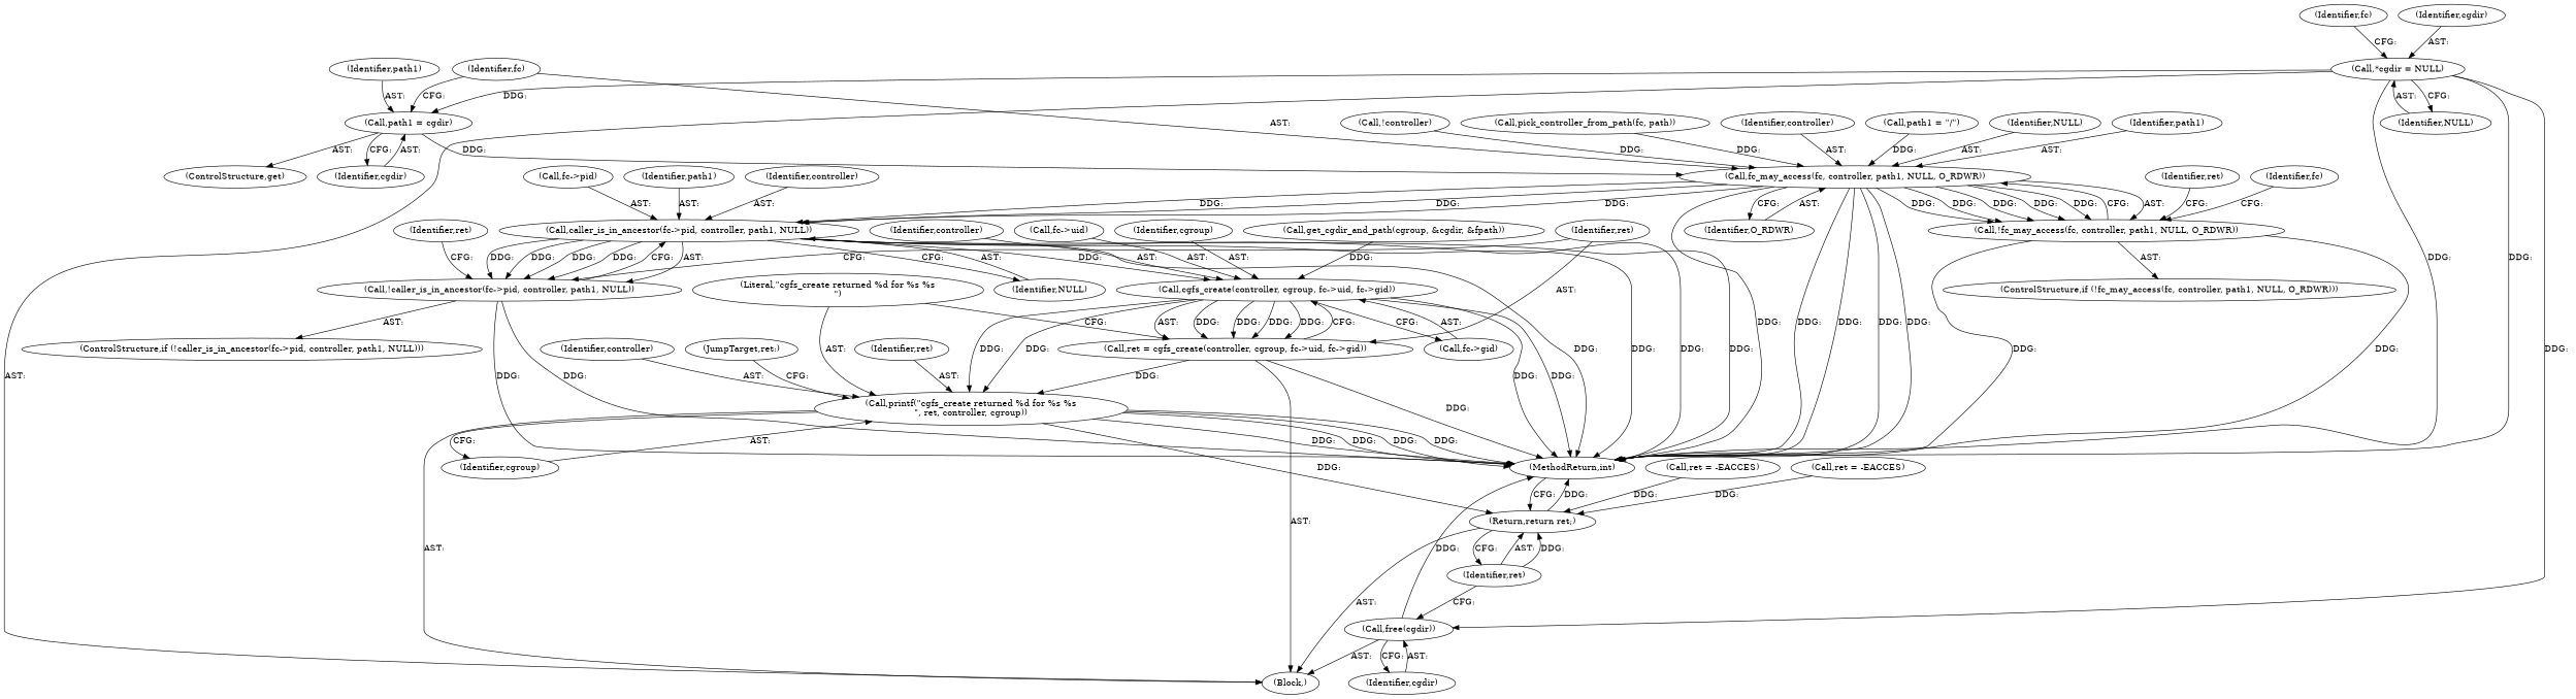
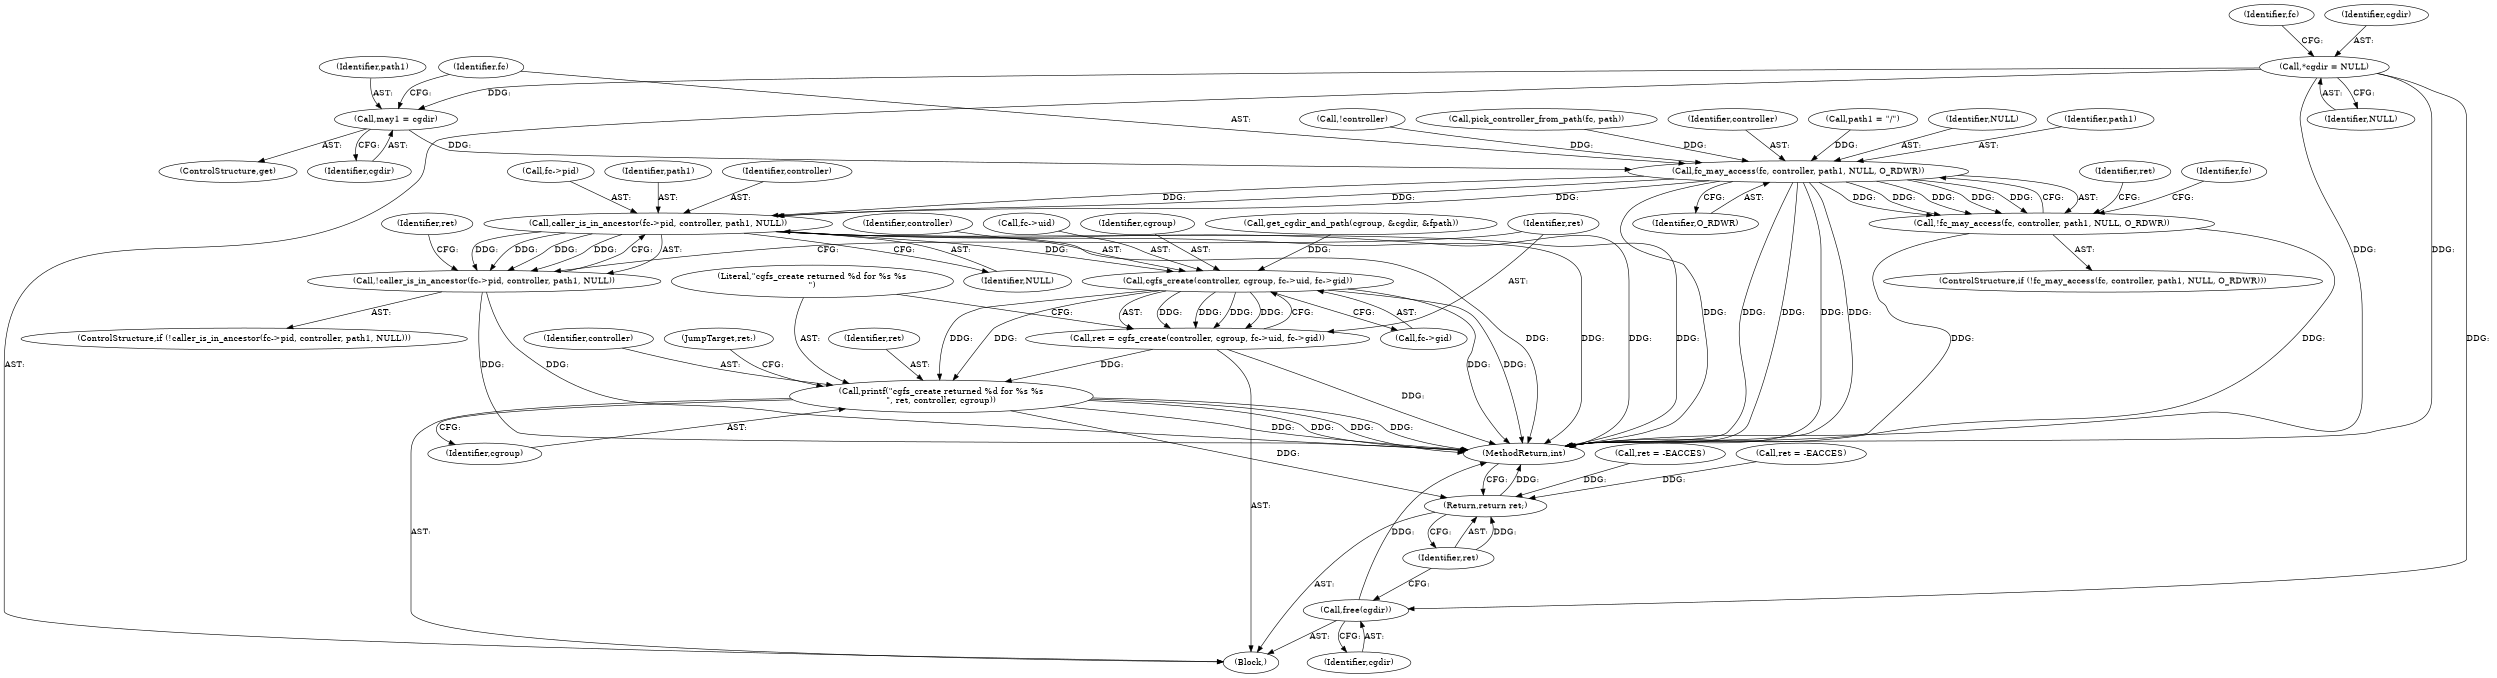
  digraph {
    n1 [label="(Call,*cgdir = NULL)"]
-   n2 [label="(Call,path1 = cgdir)"]
+   n2 [label="(Call,may1 = cgdir)"]
    n3 [label="(Call,free(cgdir))"]
    n4 [label="(MethodReturn,int)"]
    n5 [label="(Block,)"]
    n6 [label="(Identifier,NULL)"]
    n7 [label="(Call,fc_may_access(fc, controller, path1, NULL, O_RDWR))"]
    n8 [label="(ControlStructure,get)"]
    n9 [label="(Identifier,cgdir)"]
    n10 [label="(Identifier,cgdir)"]
    n11 [label="(Return,return ret;)"]
    n12 [label="(Call,!fc_may_access(fc, controller, path1, NULL, O_RDWR))"]
    n13 [label="(Call,caller_is_in_ancestor(fc->pid, controller, path1, NULL))"]
    n14 [label="(Identifier,O_RDWR)"]
    n15 [label="(ControlStructure,if (!fc_may_access(fc, controller, path1, NULL, O_RDWR)))"]
    n16 [label="(Call,!caller_is_in_ancestor(fc->pid, controller, path1, NULL))"]
    n17 [label="(Call,cgfs_create(controller, cgroup, fc->uid, fc->gid))"]
    n18 [label="(Identifier,NULL)"]
    n19 [label="(ControlStructure,if (!caller_is_in_ancestor(fc->pid, controller, path1, NULL)))"]
    n20 [label="(Call,ret = cgfs_create(controller, cgroup, fc->uid, fc->gid))"]
    n21 [label="(Call,printf(\"cgfs_create returned %d for %s %s\n\", ret, controller, cgroup))"]
    n22 [label="(Call,fc->gid)"]
    n23 [label="(Identifier,cgroup)"]
    n24 [label="(Identifier,ret)"]
    n25 [label="(Call,fc->uid)"]
    n26 [label="(Identifier,fc)"]
    n27 [label="(Identifier,ret)"]
    n28 [label="(Identifier,cgroup)"]
    n29 [label="(Call,pick_controller_from_path(fc, path))"]
    n30 [label="(Identifier,fc)"]
    n31 [label="(Identifier,controller)"]
    n32 [label="(Call,fc->pid)"]
    n33 [label="(Identifier,ret)"]
    n34 [label="(Identifier,controller)"]
    n35 [label="(Literal,\"cgfs_create returned %d for %s %s\n\")"]
    n36 [label="(Identifier,path1)"]
    n37 [label="(Identifier,path1)"]
    n38 [label="(Call,path1 = \"/\")"]
    n39 [label="(Identifier,NULL)"]
    n40 [label="(Call,get_cgdir_and_path(cgroup, &cgdir, &fpath))"]
    n41 [label="(Identifier,controller)"]
    n42 [label="(Call,ret = -EACCES)"]
    n43 [label="(Identifier,path1)"]
    n44 [label="(Identifier,controller)"]
    n45 [label="(Identifier,cgdir)"]
    n46 [label="(Call,!controller)"]
    n47 [label="(Identifier,ret)"]
    n48 [label="(Call,ret = -EACCES)"]
    n49 [label="(JumpTarget,ret:)"]
    n50 [label="(Identifier,ret)"]
    n51 [label="(Identifier,fc)"]
    n1 -> n2 [label="DDG: "]
    n1 -> n3 [label="DDG: "]
    n1 -> n4 [label="DDG: "]
    n1 -> n4 [label="DDG: "]
    n1 -> n5 [label="AST: "]
    n1 -> n6 [label="CFG: "]
    n2 -> n7 [label="DDG: "]
    n2 -> n8 [label="AST: "]
    n2 -> n9 [label="CFG: "]
    n3 -> n4 [label="DDG: "]
    n3 -> n5 [label="AST: "]
    n3 -> n10 [label="CFG: "]
    n4 -> n11 [label="CFG: "]
    n6 -> n1 [label="AST: "]
    n7 -> n4 [label="DDG: "]
    n7 -> n4 [label="DDG: "]
    n7 -> n4 [label="DDG: "]
    n7 -> n4 [label="DDG: "]
    n7 -> n4 [label="DDG: "]
    n7 -> n12 [label="AST: "]
    n7 -> n12 [label="DDG: "]
    n7 -> n12 [label="DDG: "]
    n7 -> n12 [label="DDG: "]
    n7 -> n12 [label="DDG: "]
    n7 -> n12 [label="DDG: "]
    n7 -> n13 [label="DDG: "]
    n7 -> n13 [label="DDG: "]
    n7 -> n13 [label="DDG: "]
    n7 -> n14 [label="CFG: "]
    n9 -> n2 [label="AST: "]
    n10 -> n3 [label="AST: "]
    n11 -> n4 [label="DDG: "]
    n11 -> n5 [label="AST: "]
    n11 -> n24 [label="CFG: "]
    n12 -> n4 [label="DDG: "]
    n12 -> n4 [label="DDG: "]
    n12 -> n7 [label="CFG: "]
    n12 -> n15 [label="AST: "]
    n13 -> n4 [label="DDG: "]
    n13 -> n4 [label="DDG: "]
    n13 -> n4 [label="DDG: "]
    n13 -> n4 [label="DDG: "]
    n13 -> n16 [label="AST: "]
    n13 -> n16 [label="DDG: "]
    n13 -> n16 [label="DDG: "]
    n13 -> n16 [label="DDG: "]
    n13 -> n16 [label="DDG: "]
    n13 -> n17 [label="DDG: "]
    n13 -> n18 [label="CFG: "]
    n14 -> n7 [label="AST: "]
    n16 -> n4 [label="DDG: "]
    n16 -> n4 [label="DDG: "]
    n16 -> n13 [label="CFG: "]
    n16 -> n19 [label="AST: "]
    n17 -> n4 [label="DDG: "]
    n17 -> n4 [label="DDG: "]
    n17 -> n20 [label="AST: "]
    n17 -> n20 [label="DDG: "]
    n17 -> n20 [label="DDG: "]
    n17 -> n20 [label="DDG: "]
    n17 -> n20 [label="DDG: "]
    n17 -> n21 [label="DDG: "]
    n17 -> n21 [label="DDG: "]
    n17 -> n22 [label="CFG: "]
    n18 -> n13 [label="AST: "]
    n20 -> n4 [label="DDG: "]
    n20 -> n5 [label="AST: "]
    n20 -> n17 [label="CFG: "]
    n20 -> n21 [label="DDG: "]
    n21 -> n4 [label="DDG: "]
    n21 -> n4 [label="DDG: "]
    n21 -> n4 [label="DDG: "]
    n21 -> n4 [label="DDG: "]
    n21 -> n5 [label="AST: "]
    n21 -> n11 [label="DDG: "]
    n21 -> n23 [label="CFG: "]
    n22 -> n17 [label="AST: "]
    n23 -> n21 [label="AST: "]
    n24 -> n3 [label="CFG: "]
    n24 -> n11 [label="AST: "]
    n24 -> n11 [label="DDG: "]
    n25 -> n17 [label="AST: "]
    n26 -> n2 [label="CFG: "]
    n26 -> n7 [label="AST: "]
    n27 -> n16 [label="CFG: "]
    n28 -> n17 [label="AST: "]
    n29 -> n7 [label="DDG: "]
    n30 -> n1 [label="CFG: "]
    n31 -> n7 [label="AST: "]
    n32 -> n13 [label="AST: "]
    n33 -> n21 [label="AST: "]
    n34 -> n21 [label="AST: "]
    n35 -> n20 [label="CFG: "]
    n35 -> n21 [label="AST: "]
    n36 -> n13 [label="AST: "]
    n37 -> n2 [label="AST: "]
    n38 -> n7 [label="DDG: "]
    n39 -> n7 [label="AST: "]
    n40 -> n17 [label="DDG: "]
    n41 -> n13 [label="AST: "]
    n42 -> n11 [label="DDG: "]
    n43 -> n7 [label="AST: "]
    n44 -> n17 [label="AST: "]
    n45 -> n1 [label="AST: "]
    n46 -> n7 [label="DDG: "]
    n47 -> n12 [label="CFG: "]
    n48 -> n11 [label="DDG: "]
    n49 -> n21 [label="CFG: "]
    n50 -> n16 [label="CFG: "]
    n50 -> n20 [label="AST: "]
    n51 -> n12 [label="CFG: "]
  }
